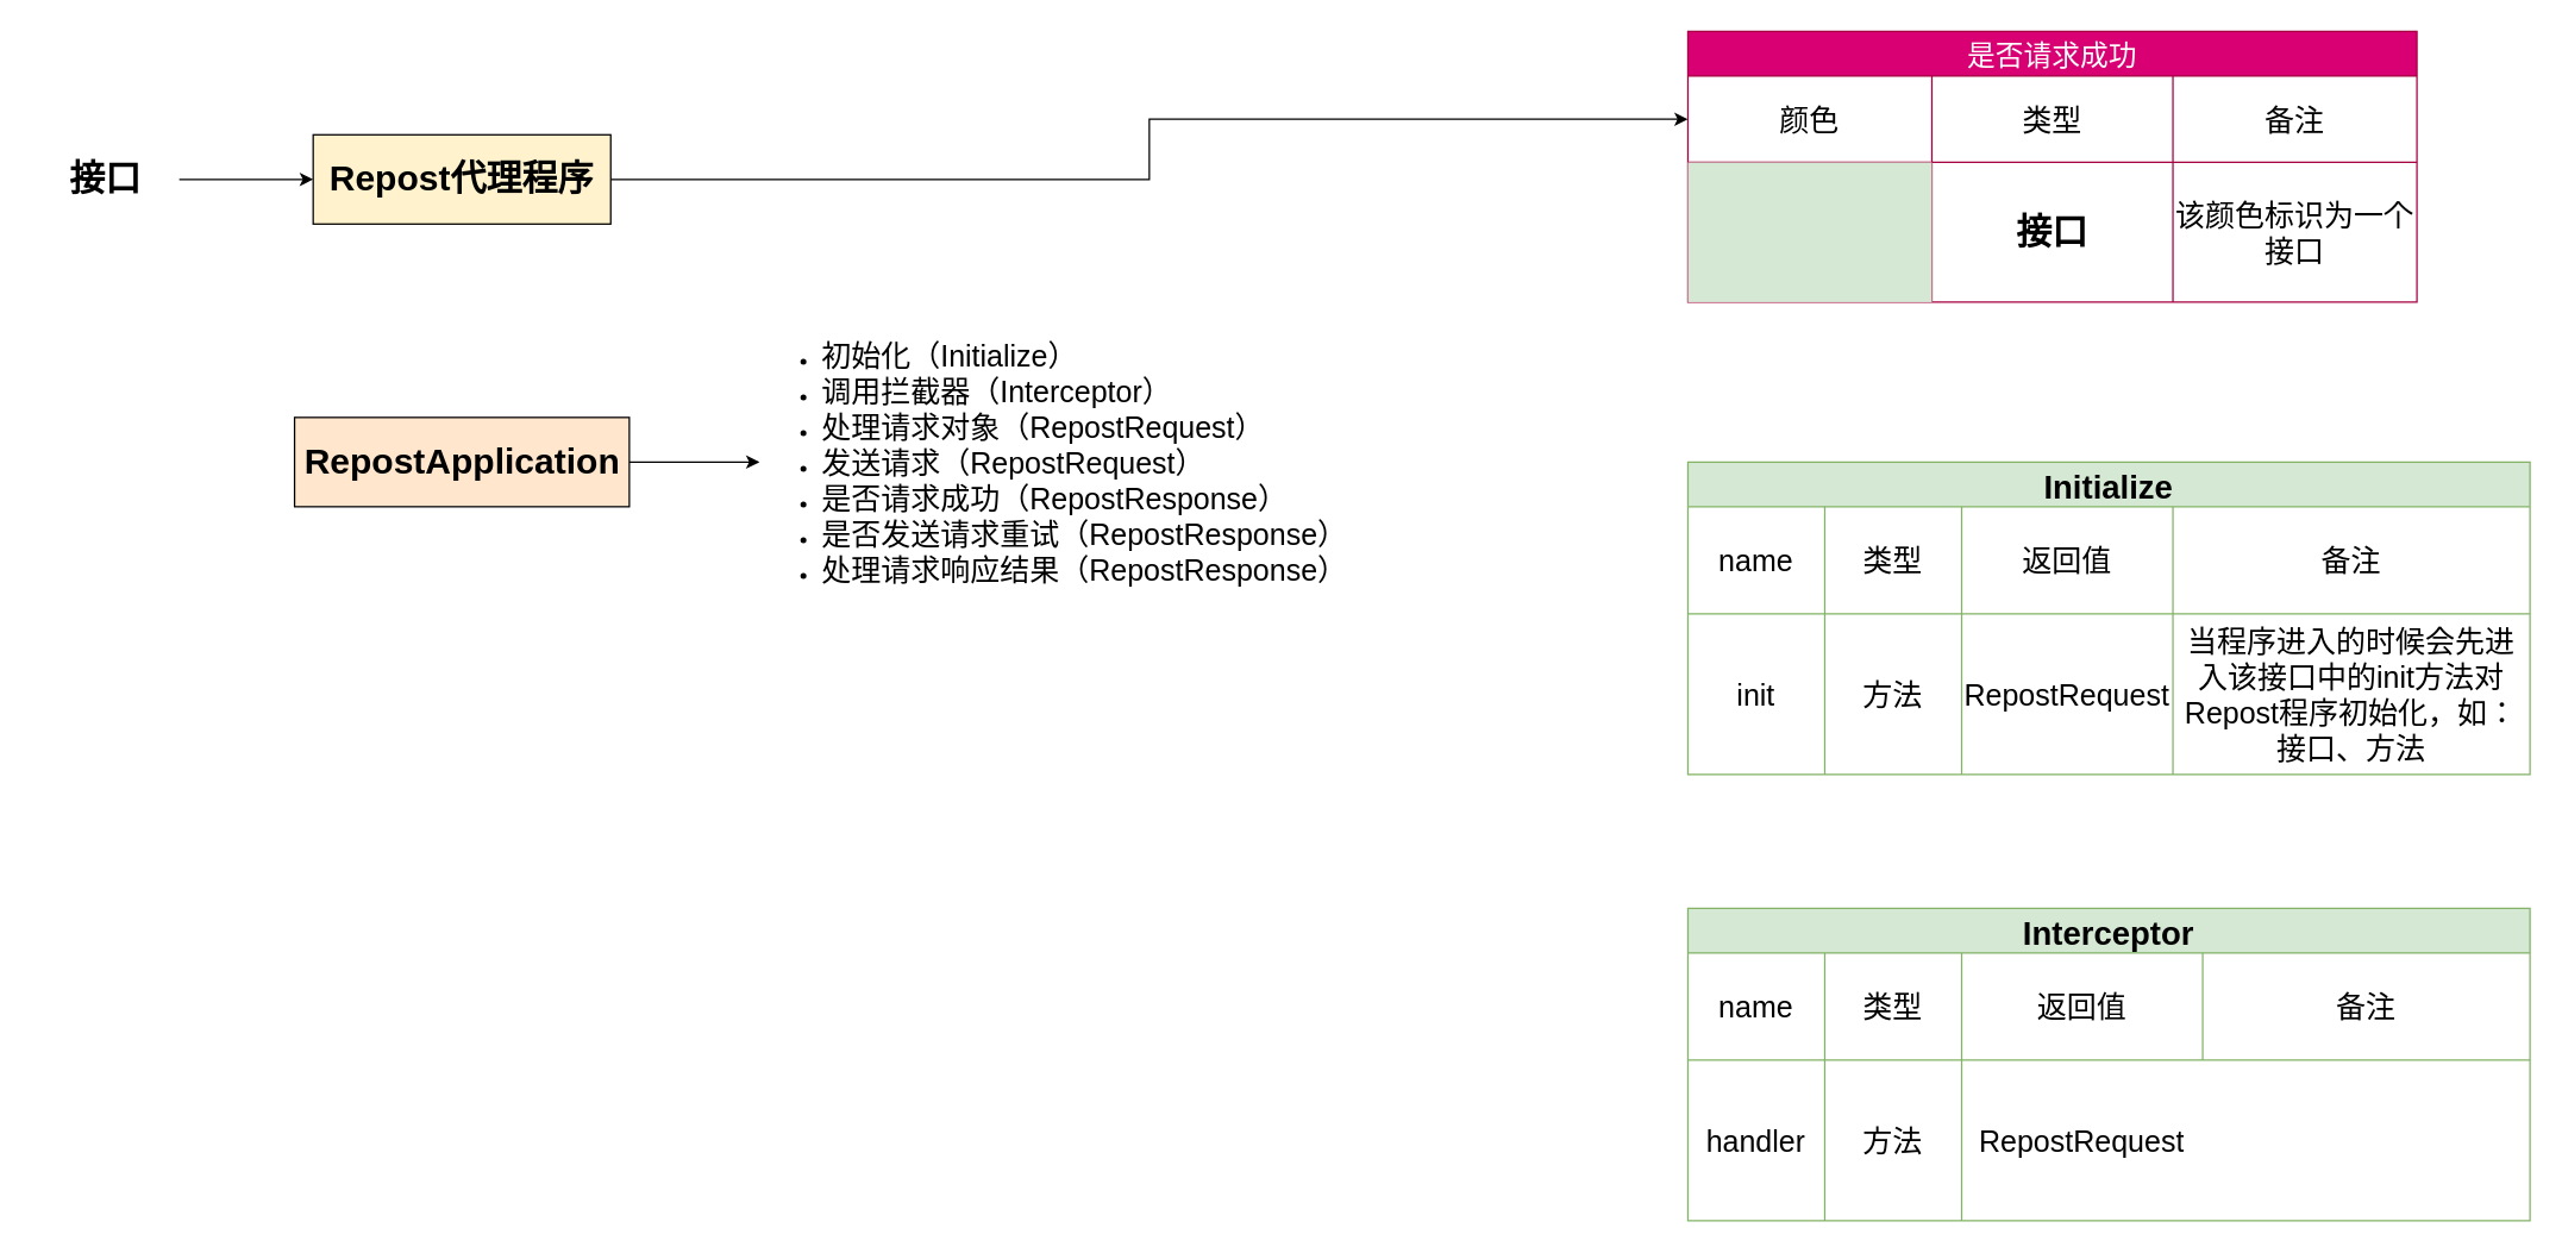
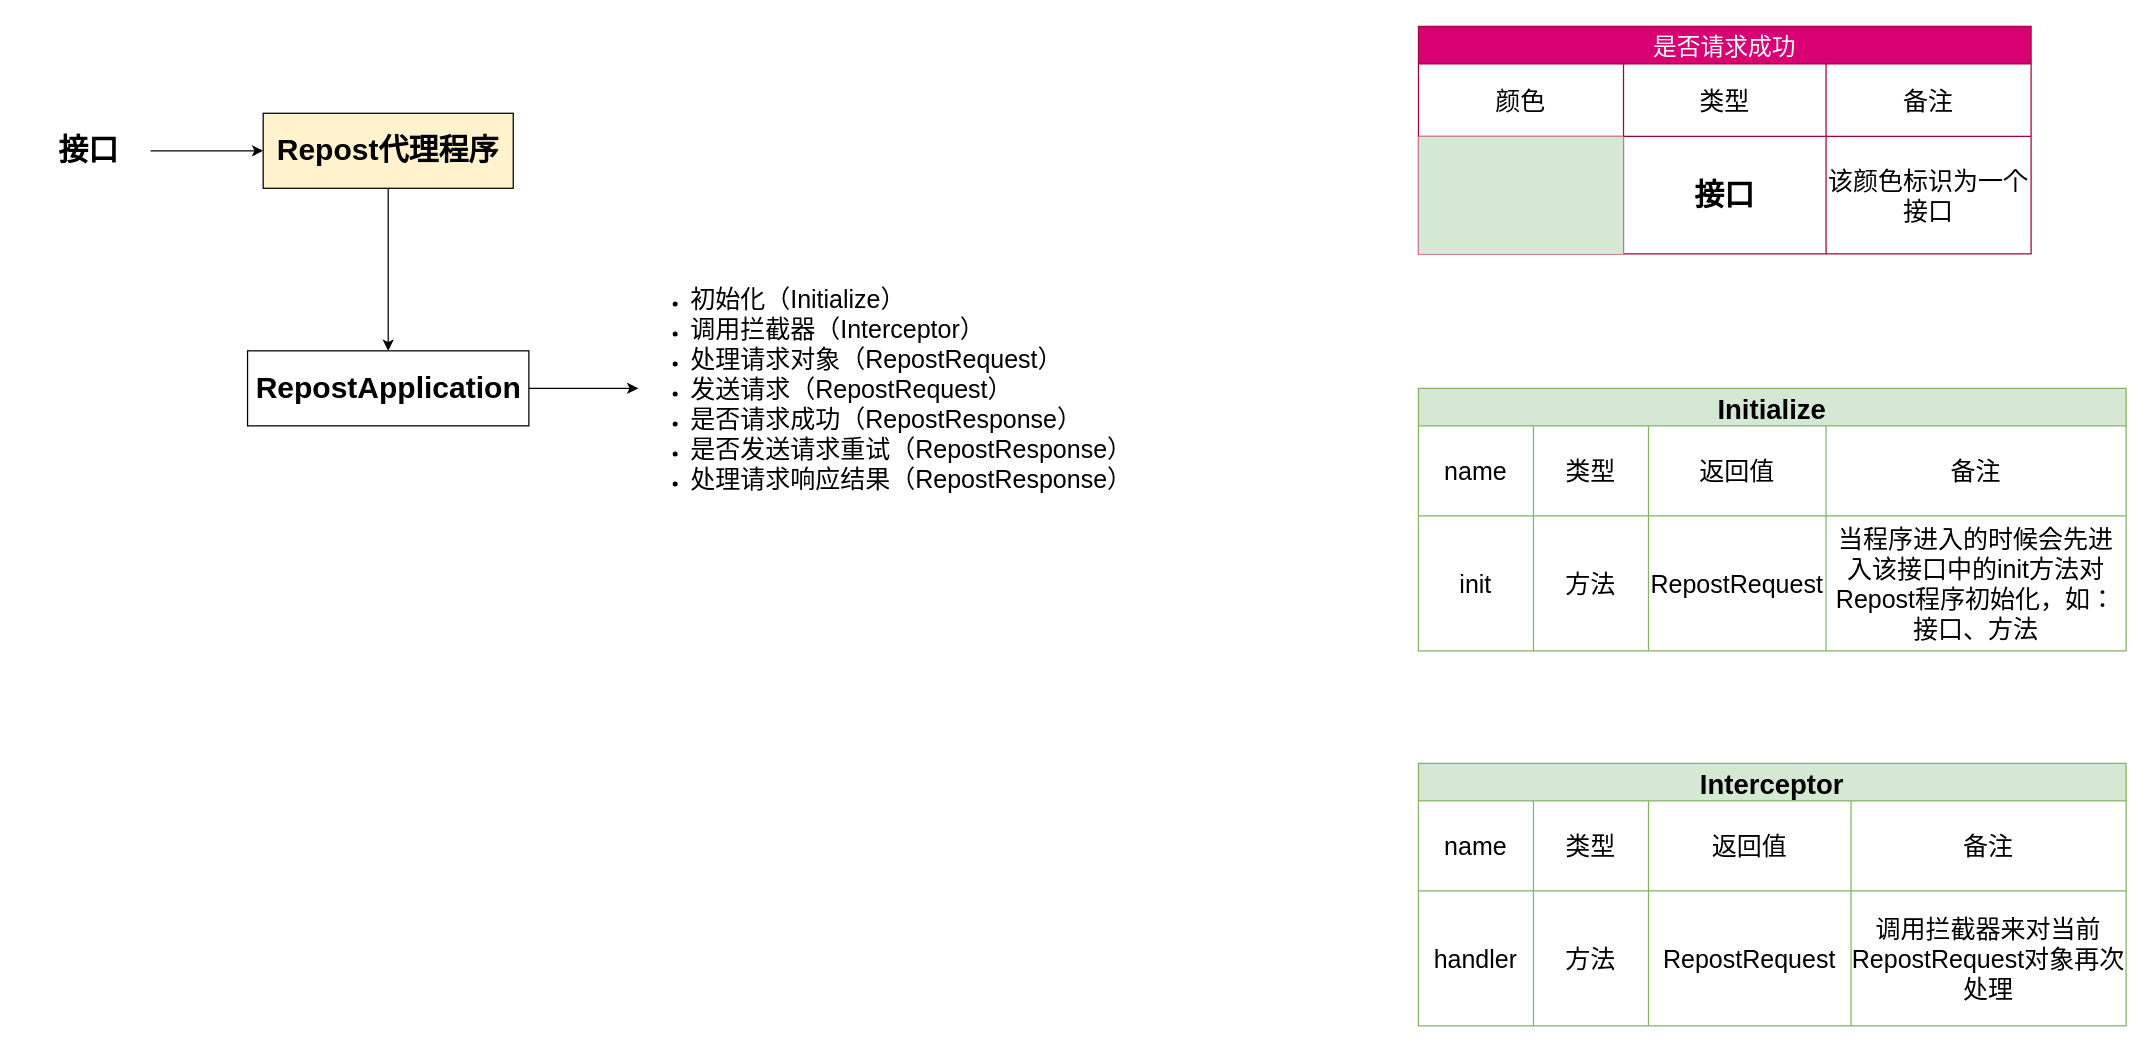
  <mxCell id="0" />
  <mxCell id="1" parent="0" />
  <mxCell id="2" value="" style="edgeStyle=orthogonalEdgeStyle;rounded=0;orthogonalLoop=1;jettySize=auto;html=1;exitX=1;exitY=0.5;exitDx=0;exitDy=0;" parent="1" source="3" target="5" edge="1"><mxGeometry relative="1" as="geometry"><mxPoint x="140" y="120" as="sourcePoint" /></mxGeometry></mxCell>
  <mxCell id="3" value="接口" style="text;strokeColor=none;fillColor=none;html=1;fontSize=24;fontStyle=1;verticalAlign=middle;align=center;" parent="1" vertex="1"><mxGeometry x="20" y="100" width="100" height="40" as="geometry" /></mxCell>
- <mxCell id="4" value="" style="edgeStyle=orthogonalEdgeStyle;rounded=0;orthogonalLoop=1;jettySize=auto;html=1;" parent="1" source="5" target="22" edge="1"><mxGeometry relative="1" as="geometry" /></mxCell>
+ <mxCell id="4" value="" style="edgeStyle=orthogonalEdgeStyle;rounded=0;orthogonalLoop=1;jettySize=auto;html=1;" parent="1" source="5" target="7" edge="1"><mxGeometry relative="1" as="geometry" /></mxCell>
  <mxCell id="5" value="&lt;h1&gt;Repost代理程序&lt;/h1&gt;" style="whiteSpace=wrap;html=1;fillColor=#fff2cc;" parent="1" vertex="1"><mxGeometry x="210" y="90" width="200" height="60" as="geometry" /></mxCell>
  <mxCell id="6" style="edgeStyle=orthogonalEdgeStyle;rounded=0;orthogonalLoop=1;jettySize=auto;html=1;entryX=0;entryY=0.5;entryDx=0;entryDy=0;" parent="1" source="7" target="8" edge="1"><mxGeometry relative="1" as="geometry" /></mxCell>
- <mxCell id="7" value="&lt;h1&gt;RepostApplication&lt;/h1&gt;" style="whiteSpace=wrap;html=1;fillColor=#ffe6cc;" parent="1" vertex="1"><mxGeometry x="197.5" y="280" width="225" height="60" as="geometry" /></mxCell>
+ <mxCell id="7" value="&lt;h1&gt;RepostApplication&lt;/h1&gt;" style="whiteSpace=wrap;html=1;" parent="1" vertex="1"><mxGeometry x="197.5" y="280" width="225" height="60" as="geometry" /></mxCell>
  <mxCell id="8" value="&lt;ul&gt;&lt;li&gt;&lt;font style=&quot;font-size: 20px&quot;&gt;初始化（Initialize）&lt;/font&gt;&lt;/li&gt;&lt;li&gt;&lt;span style=&quot;font-size: 20px&quot;&gt;调用拦截器（Interceptor）&lt;/span&gt;&lt;/li&gt;&lt;li&gt;&lt;span style=&quot;font-size: 20px&quot;&gt;处理请求对象（RepostRequest）&lt;/span&gt;&lt;/li&gt;&lt;li&gt;&lt;span style=&quot;font-size: 20px&quot;&gt;发送请求（RepostRequest）&lt;/span&gt;&lt;/li&gt;&lt;li&gt;&lt;span style=&quot;font-size: 20px&quot;&gt;是否请求成功（RepostResponse）&lt;/span&gt;&lt;/li&gt;&lt;li&gt;&lt;span style=&quot;font-size: 20px&quot;&gt;是否发送请求重试（RepostResponse）&lt;/span&gt;&lt;/li&gt;&lt;li&gt;&lt;span style=&quot;font-size: 20px&quot;&gt;处理请求响应结果（RepostResponse）&lt;/span&gt;&lt;/li&gt;&lt;/ul&gt;" style="text;strokeColor=none;fillColor=none;html=1;whiteSpace=wrap;verticalAlign=middle;overflow=hidden;" parent="1" vertex="1"><mxGeometry x="510" y="202.5" width="410" height="215" as="geometry" /></mxCell>
  <mxCell id="9" value="Initialize" style="shape=table;startSize=30;container=1;collapsible=0;childLayout=tableLayout;fontStyle=1;fillColor=#d5e8d4;strokeColor=#82b366;fontSize=22;" parent="1" vertex="1"><mxGeometry x="1134" y="310" width="566" height="210" as="geometry" /></mxCell>
  <mxCell id="10" value="" style="shape=partialRectangle;collapsible=0;dropTarget=0;pointerEvents=0;fillColor=none;top=0;left=0;bottom=0;right=0;points=[[0,0.5],[1,0.5]];portConstraint=eastwest;" parent="9" vertex="1"><mxGeometry y="30" width="566" height="72" as="geometry" /></mxCell>
  <mxCell id="11" value="name" style="shape=partialRectangle;html=1;whiteSpace=wrap;connectable=0;overflow=hidden;fillColor=none;top=0;left=0;bottom=0;right=0;pointerEvents=1;fontSize=20;" parent="10" vertex="1"><mxGeometry width="92" height="72" as="geometry" /></mxCell>
  <mxCell id="12" value="类型" style="shape=partialRectangle;html=1;whiteSpace=wrap;connectable=0;overflow=hidden;fillColor=none;top=0;left=0;bottom=0;right=0;pointerEvents=1;fontSize=20;" parent="10" vertex="1"><mxGeometry x="92" width="92" height="72" as="geometry" /></mxCell>
  <mxCell id="13" value="返回值" style="shape=partialRectangle;html=1;whiteSpace=wrap;connectable=0;overflow=hidden;fillColor=none;top=0;left=0;bottom=0;right=0;pointerEvents=1;fontSize=20;" parent="10" vertex="1"><mxGeometry x="184" width="142" height="72" as="geometry" /></mxCell>
  <mxCell id="14" value="备注" style="shape=partialRectangle;html=1;whiteSpace=wrap;connectable=0;overflow=hidden;fillColor=none;top=0;left=0;bottom=0;right=0;pointerEvents=1;fontSize=20;" parent="10" vertex="1"><mxGeometry x="326" width="240" height="72" as="geometry" /></mxCell>
  <mxCell id="15" value="" style="shape=partialRectangle;collapsible=0;dropTarget=0;pointerEvents=0;fillColor=none;top=0;left=0;bottom=0;right=0;points=[[0,0.5],[1,0.5]];portConstraint=eastwest;" parent="9" vertex="1"><mxGeometry y="102" width="566" height="108" as="geometry" /></mxCell>
  <mxCell id="16" value="init" style="shape=partialRectangle;html=1;whiteSpace=wrap;connectable=0;overflow=hidden;fillColor=none;top=0;left=0;bottom=0;right=0;pointerEvents=1;fontSize=20;" parent="15" vertex="1"><mxGeometry width="92" height="108" as="geometry" /></mxCell>
  <mxCell id="17" value="&lt;font style=&quot;font-size: 20px&quot;&gt;方法&lt;/font&gt;" style="shape=partialRectangle;html=1;whiteSpace=wrap;connectable=0;overflow=hidden;fillColor=none;top=0;left=0;bottom=0;right=0;pointerEvents=1;" parent="15" vertex="1"><mxGeometry x="92" width="92" height="108" as="geometry" /></mxCell>
  <mxCell id="18" value="&lt;font style=&quot;font-size: 20px&quot;&gt;RepostRequest&lt;/font&gt;" style="shape=partialRectangle;html=1;whiteSpace=wrap;connectable=0;overflow=hidden;fillColor=none;top=0;left=0;bottom=0;right=0;pointerEvents=1;" parent="15" vertex="1"><mxGeometry x="184" width="142" height="108" as="geometry" /></mxCell>
  <mxCell id="19" value="&lt;span style=&quot;font-size: 20px&quot;&gt;当程序进入的时候会先进入该接口中的init方法对Repost程序初始化，如：接口、方法&lt;/span&gt;" style="shape=partialRectangle;html=1;whiteSpace=wrap;connectable=0;overflow=hidden;fillColor=none;top=0;left=0;bottom=0;right=0;pointerEvents=1;" parent="15" vertex="1"><mxGeometry x="326" width="240" height="108" as="geometry" /></mxCell>
  <mxCell id="20" value="是否请求成功" style="shape=table;startSize=30;container=1;collapsible=0;childLayout=tableLayout;fillColor=#d80073;strokeColor=#A50040;fontColor=#ffffff;fontSize=19;" parent="1" vertex="1"><mxGeometry x="1134" y="20.5" width="490" height="182" as="geometry" /></mxCell>
  <mxCell id="21" value="" style="shape=partialRectangle;collapsible=0;dropTarget=0;pointerEvents=0;fillColor=none;top=0;left=0;bottom=0;right=0;points=[[0,0.5],[1,0.5]];portConstraint=eastwest;" parent="20" vertex="1"><mxGeometry y="30" width="490" height="58" as="geometry" /></mxCell>
  <mxCell id="22" value="&lt;font style=&quot;font-size: 20px&quot;&gt;颜色&lt;/font&gt;" style="shape=partialRectangle;html=1;whiteSpace=wrap;connectable=0;overflow=hidden;top=0;left=0;bottom=0;right=0;pointerEvents=1;fillColor=none;" parent="21" vertex="1"><mxGeometry width="164" height="58" as="geometry" /></mxCell>
  <mxCell id="23" value="&lt;font style=&quot;font-size: 20px&quot;&gt;类型&lt;/font&gt;" style="shape=partialRectangle;html=1;whiteSpace=wrap;connectable=0;overflow=hidden;fillColor=none;top=0;left=0;bottom=0;right=0;pointerEvents=1;" parent="21" vertex="1"><mxGeometry x="164" width="162" height="58" as="geometry" /></mxCell>
  <mxCell id="24" value="&lt;font style=&quot;font-size: 20px&quot;&gt;备注&lt;/font&gt;" style="shape=partialRectangle;html=1;whiteSpace=wrap;connectable=0;overflow=hidden;fillColor=none;top=0;left=0;bottom=0;right=0;pointerEvents=1;" parent="21" vertex="1"><mxGeometry x="326" width="164" height="58" as="geometry" /></mxCell>
  <mxCell id="25" value="" style="shape=partialRectangle;collapsible=0;dropTarget=0;pointerEvents=0;fillColor=none;top=0;left=0;bottom=0;right=0;points=[[0,0.5],[1,0.5]];portConstraint=eastwest;" parent="20" vertex="1"><mxGeometry y="88" width="490" height="94" as="geometry" /></mxCell>
  <mxCell id="26" value="" style="shape=partialRectangle;html=1;whiteSpace=wrap;connectable=0;overflow=hidden;fillColor=#d5e8d4;top=0;left=0;bottom=0;right=0;pointerEvents=1;strokeColor=#82b366;" parent="25" vertex="1"><mxGeometry width="164" height="94" as="geometry" /></mxCell>
  <mxCell id="27" value="&lt;h1&gt;接口&lt;/h1&gt;" style="shape=partialRectangle;html=1;whiteSpace=wrap;connectable=0;overflow=hidden;fillColor=none;top=0;left=0;bottom=0;right=0;pointerEvents=1;" parent="25" vertex="1"><mxGeometry x="164" width="162" height="94" as="geometry" /></mxCell>
  <mxCell id="28" value="&lt;font style=&quot;font-size: 20px&quot;&gt;该颜色标识为一个接口&lt;/font&gt;" style="shape=partialRectangle;html=1;whiteSpace=wrap;connectable=0;overflow=hidden;fillColor=none;top=0;left=0;bottom=0;right=0;pointerEvents=1;" parent="25" vertex="1"><mxGeometry x="326" width="164" height="94" as="geometry" /></mxCell>
  <mxCell id="29" value="Interceptor" style="shape=table;startSize=30;container=1;collapsible=0;childLayout=tableLayout;fontStyle=1;fillColor=#d5e8d4;strokeColor=#82b366;fontSize=22;" parent="1" vertex="1"><mxGeometry x="1134" y="610" width="566" height="210" as="geometry" /></mxCell>
  <mxCell id="30" value="" style="shape=partialRectangle;collapsible=0;dropTarget=0;pointerEvents=0;fillColor=none;top=0;left=0;bottom=0;right=0;points=[[0,0.5],[1,0.5]];portConstraint=eastwest;" parent="29" vertex="1"><mxGeometry y="30" width="566" height="72" as="geometry" /></mxCell>
  <mxCell id="31" value="name" style="shape=partialRectangle;html=1;whiteSpace=wrap;connectable=0;overflow=hidden;fillColor=none;top=0;left=0;bottom=0;right=0;pointerEvents=1;fontSize=20;" parent="30" vertex="1"><mxGeometry width="92" height="72" as="geometry" /></mxCell>
  <mxCell id="32" value="类型" style="shape=partialRectangle;html=1;whiteSpace=wrap;connectable=0;overflow=hidden;fillColor=none;top=0;left=0;bottom=0;right=0;pointerEvents=1;fontSize=20;" parent="30" vertex="1"><mxGeometry x="92" width="92" height="72" as="geometry" /></mxCell>
  <mxCell id="33" value="返回值" style="shape=partialRectangle;html=1;whiteSpace=wrap;connectable=0;overflow=hidden;fillColor=none;top=0;left=0;bottom=0;right=0;pointerEvents=1;fontSize=20;" parent="30" vertex="1"><mxGeometry x="184" width="162" height="72" as="geometry" /></mxCell>
  <mxCell id="34" value="备注" style="shape=partialRectangle;html=1;whiteSpace=wrap;connectable=0;overflow=hidden;fillColor=none;top=0;left=0;bottom=0;right=0;pointerEvents=1;fontSize=20;" parent="30" vertex="1"><mxGeometry x="346" width="220" height="72" as="geometry" /></mxCell>
  <mxCell id="35" value="" style="shape=partialRectangle;collapsible=0;dropTarget=0;pointerEvents=0;fillColor=none;top=0;left=0;bottom=0;right=0;points=[[0,0.5],[1,0.5]];portConstraint=eastwest;" parent="29" vertex="1"><mxGeometry y="102" width="566" height="108" as="geometry" /></mxCell>
  <mxCell id="36" value="handler" style="shape=partialRectangle;html=1;whiteSpace=wrap;connectable=0;overflow=hidden;fillColor=none;top=0;left=0;bottom=0;right=0;pointerEvents=1;fontSize=20;" parent="35" vertex="1"><mxGeometry width="92" height="108" as="geometry" /></mxCell>
  <mxCell id="37" value="&lt;font style=&quot;font-size: 20px&quot;&gt;方法&lt;/font&gt;" style="shape=partialRectangle;html=1;whiteSpace=wrap;connectable=0;overflow=hidden;fillColor=none;top=0;left=0;bottom=0;right=0;pointerEvents=1;" parent="35" vertex="1"><mxGeometry x="92" width="92" height="108" as="geometry" /></mxCell>
  <mxCell id="38" value="&lt;font style=&quot;font-size: 20px&quot;&gt;RepostRequest&lt;/font&gt;" style="shape=partialRectangle;html=1;whiteSpace=wrap;connectable=0;overflow=hidden;fillColor=none;top=0;left=0;bottom=0;right=0;pointerEvents=1;" parent="35" vertex="1"><mxGeometry x="184" width="162" height="108" as="geometry" /></mxCell>
+ <mxCell id="39" value="&lt;span style=&quot;font-size: 20px&quot;&gt;调用拦截器来对当前RepostRequest对象再次处理&lt;/span&gt;" style="shape=partialRectangle;html=1;whiteSpace=wrap;connectable=0;overflow=hidden;fillColor=none;top=0;left=0;bottom=0;right=0;pointerEvents=1;" parent="35" vertex="1"><mxGeometry x="346" width="220" height="108" as="geometry" /></mxCell>
